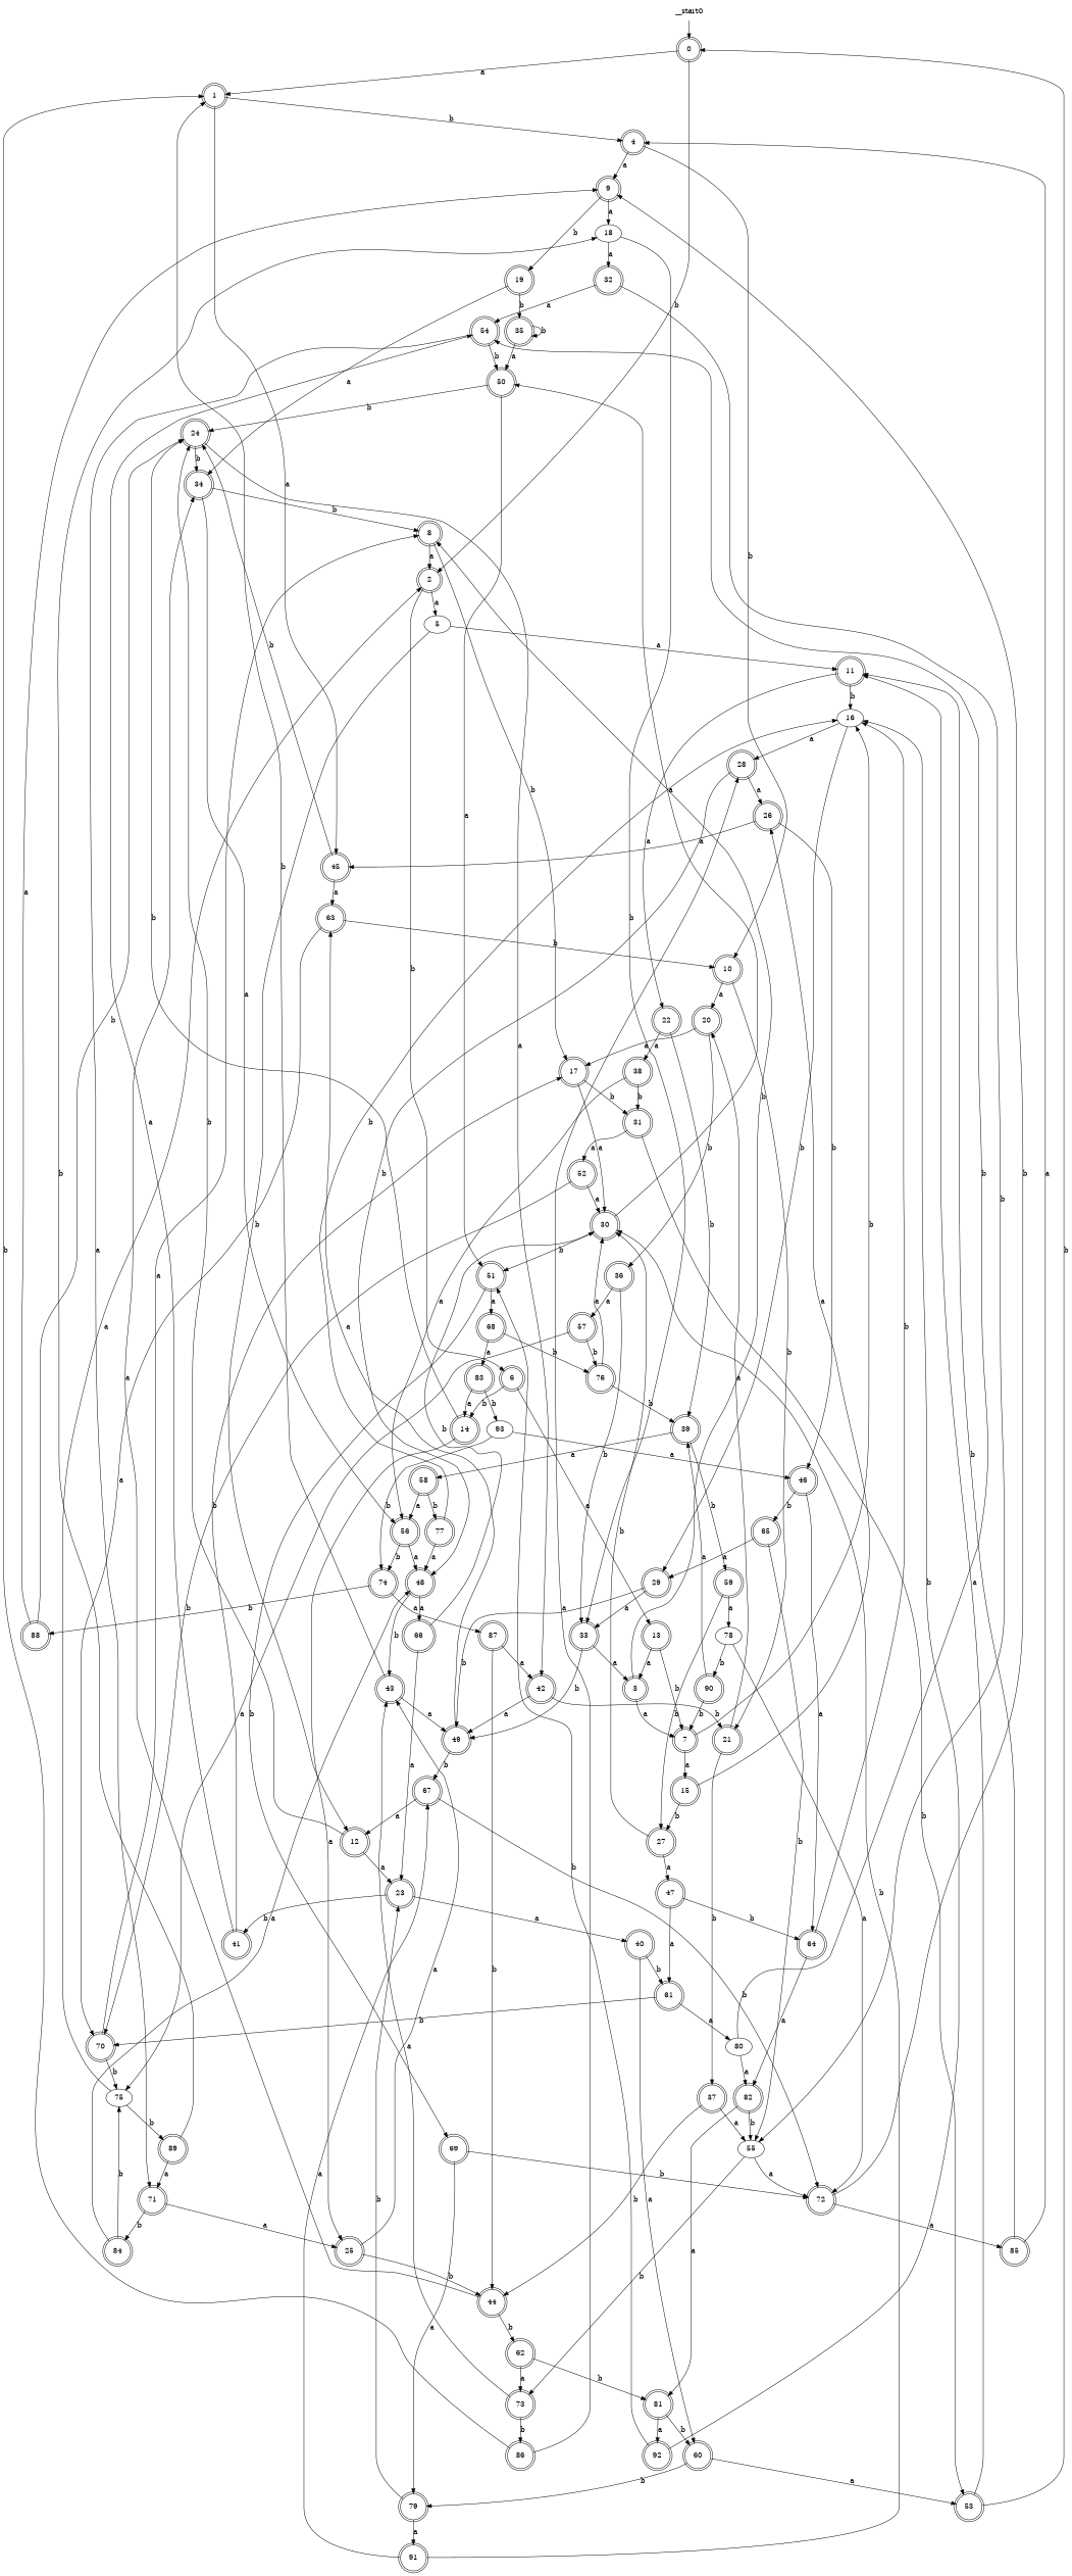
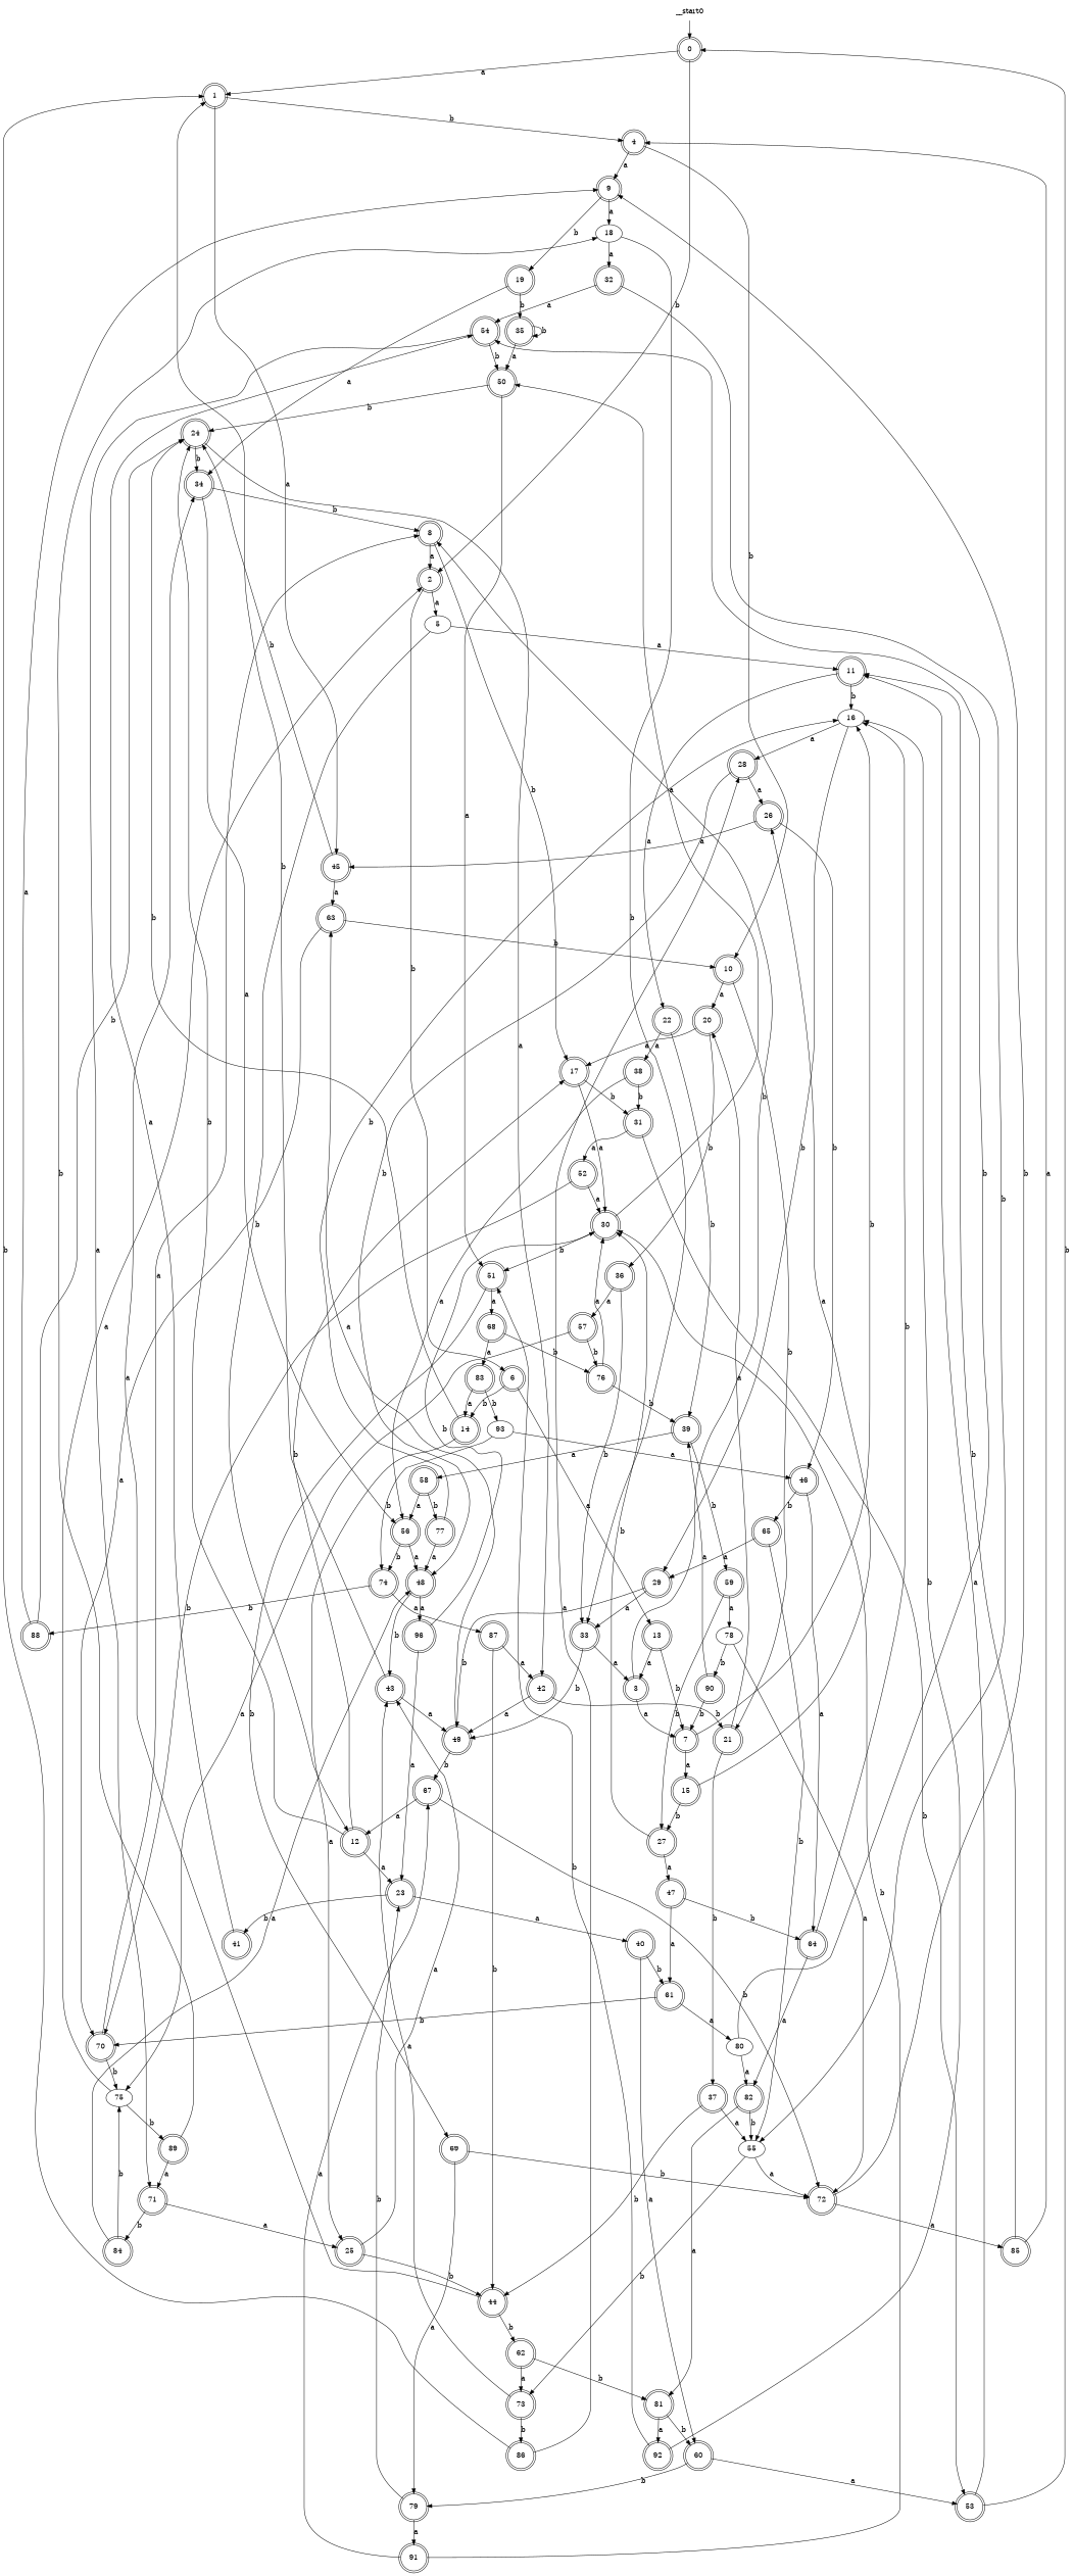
  digraph {
    node [shape=doublecircle]
    __start0 [shape=none]
    0
    1
    2
    4
    45
    5 [shape=""]
    6
    3
    7
    8
    9
    10
    11
    12
    13
    14
    15
    16 [shape=""]
    17
    18 [shape=""]
    19
    20
    21
    22
    23
    24
    25
    26
    27
    28
    29
    30
    31
    32
    33
    34
    35
    36
    37
    38
    39
    40
    41
    42
    43
    44
    46
    47
    48
    49
    50
    51
    52
    53
    54
    55 [shape=""]
    56
    57
    58
    59
    60
    61
    62
    63
    64
    65
-   66
+   66 [label=96]
    67
    68
    69
    70
    71
    72
    73
    74
    75 [shape=""]
    76
    77
    78 [shape=""]
    79
    80 [shape=""]
    81
    82
    83
    84
    85
    86
    87
    88
    89
    90
    91
    92
    93 [shape=""]
    __start0 -> 0
    0 -> 1 [label=a]
    0 -> 2 [label=b]
    1 -> 4 [label=b]
    1 -> 45 [label=a]
    2 -> 5 [label=a]
    2 -> 6 [label=b]
    4 -> 9 [label=a]
    4 -> 10 [label=b]
    45 -> 24 [label=b]
    45 -> 63 [label=a]
    5 -> 11 [label=a]
    5 -> 12 [label=b]
    6 -> 13 [label=a]
    6 -> 14 [label=b]
    3 -> 7 [label=a]
    3 -> 8 [label=b]
    7 -> 15 [label=a]
    7 -> 16 [label=b]
    8 -> 2 [label=a]
    8 -> 17 [label=b]
    9 -> 18 [label=a]
    9 -> 19 [label=b]
    10 -> 20 [label=a]
    10 -> 21 [label=b]
    11 -> 16 [label=b]
    11 -> 22 [label=a]
    12 -> 23 [label=a]
    12 -> 24 [label=b]
    13 -> 3 [label=a]
    13 -> 7 [label=b]
    14 -> 24 [label=b]
    14 -> 25 [label=a]
    15 -> 26 [label=a]
    15 -> 27 [label=b]
    16 -> 28 [label=a]
    16 -> 29 [label=b]
    17 -> 30 [label=a]
    17 -> 31 [label=b]
    18 -> 32 [label=a]
    18 -> 33 [label=b]
    19 -> 34 [label=a]
    19 -> 35 [label=b]
    20 -> 17 [label=a]
    20 -> 36 [label=b]
    21 -> 20 [label=a]
    21 -> 37 [label=b]
    22 -> 38 [label=a]
    22 -> 39 [label=b]
    23 -> 40 [label=a]
    23 -> 41 [label=b]
    24 -> 34 [label=b]
    24 -> 42 [label=a]
    25 -> 43 [label=a]
    25 -> 44 [label=b]
    26 -> 45 [label=a]
    26 -> 46 [label=b]
    27 -> 30 [label=b]
    27 -> 47 [label=a]
    28 -> 26 [label=a]
    28 -> 48 [label=b]
    29 -> 33 [label=a]
    29 -> 49 [label=b]
    30 -> 50 [label=a]
    30 -> 51 [label=b]
    31 -> 52 [label=a]
    31 -> 53 [label=b]
    32 -> 54 [label=a]
    32 -> 55 [label=b]
    33 -> 3 [label=a]
    33 -> 49 [label=b]
    34 -> 8 [label=b]
    34 -> 56 [label=a]
    35 -> 35 [label=b]
    35 -> 50 [label=a]
    36 -> 33 [label=b]
    36 -> 57 [label=a]
    37 -> 44 [label=b]
    37 -> 55 [label=a]
    38 -> 31 [label=b]
    38 -> 56 [label=a]
    39 -> 58 [label=a]
    39 -> 59 [label=b]
    40 -> 60 [label=a]
    40 -> 61 [label=b]
-   41 -> 17 [label=b]
+   12 -> 17 [label=b]
    41 -> 54 [label=a]
    42 -> 21 [label=b]
    42 -> 49 [label=a]
    43 -> 1 [label=b]
    43 -> 49 [label=a]
    44 -> 34 [label=a]
    44 -> 62 [label=b]
    46 -> 64 [label=a]
    46 -> 65 [label=b]
    47 -> 61 [label=a]
    47 -> 64 [label=b]
    48 -> 43 [label=b]
    48 -> 66 [label=a]
    49 -> 63 [label=a]
    49 -> 67 [label=b]
    50 -> 24 [label=b]
    50 -> 51 [label=a]
    51 -> 68 [label=a]
    51 -> 69 [label=b]
    52 -> 30 [label=a]
    52 -> 70 [label=b]
    53 -> 0 [label=b]
    53 -> 11 [label=a]
    54 -> 50 [label=b]
    54 -> 71 [label=a]
    55 -> 72 [label=a]
    55 -> 73 [label=b]
    56 -> 48 [label=a]
    56 -> 74 [label=b]
    57 -> 75 [label=a]
    57 -> 76 [label=b]
    58 -> 56 [label=a]
    58 -> 77 [label=b]
    59 -> 27 [label=b]
    59 -> 78 [label=a]
    60 -> 53 [label=a]
    60 -> 79 [label=b]
    61 -> 70 [label=b]
    61 -> 80 [label=a]
    62 -> 73 [label=a]
    62 -> 81 [label=b]
    63 -> 10 [label=b]
    63 -> 70 [label=a]
    64 -> 16 [label=b]
    64 -> 82 [label=a]
    65 -> 29 [label=a]
    65 -> 55 [label=b]
    66 -> 23 [label=a]
    66 -> 30 [label=b]
    67 -> 12 [label=a]
    67 -> 72 [label=b]
    68 -> 76 [label=b]
    68 -> 83 [label=a]
    69 -> 72 [label=b]
    69 -> 79 [label=a]
    70 -> 8 [label=a]
    70 -> 75 [label=b]
    71 -> 25 [label=a]
    71 -> 84 [label=b]
    72 -> 9 [label=b]
    72 -> 85 [label=a]
    73 -> 43 [label=a]
    73 -> 86 [label=b]
    74 -> 87 [label=a]
    74 -> 88 [label=b]
    75 -> 2 [label=a]
    75 -> 89 [label=b]
    76 -> 30 [label=a]
    76 -> 39 [label=b]
    77 -> 16 [label=b]
    77 -> 48 [label=a]
    78 -> 72 [label=a]
    78 -> 90 [label=b]
    79 -> 23 [label=b]
    79 -> 91 [label=a]
    80 -> 54 [label=b]
    80 -> 82 [label=a]
    81 -> 60 [label=b]
    81 -> 92 [label=a]
    82 -> 55 [label=b]
    82 -> 81 [label=a]
    83 -> 14 [label=a]
    83 -> 93 [label=b]
    84 -> 48 [label=a]
    84 -> 75 [label=b]
    85 -> 4 [label=a]
    85 -> 11 [label=b]
    86 -> 1 [label=b]
    86 -> 28 [label=a]
    87 -> 42 [label=a]
    87 -> 44 [label=b]
    88 -> 9 [label=a]
    88 -> 24 [label=b]
    89 -> 18 [label=b]
    89 -> 71 [label=a]
    90 -> 7 [label=b]
    90 -> 39 [label=a]
    91 -> 30 [label=b]
    91 -> 67 [label=a]
    92 -> 16 [label=b]
    92 -> 51 [label=b]
    93 -> 46 [label=a]
    93 -> 74 [label=b]
  }
